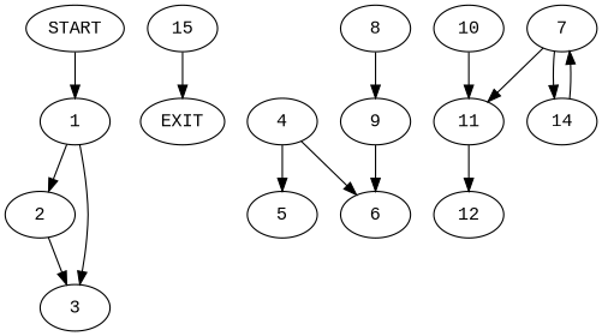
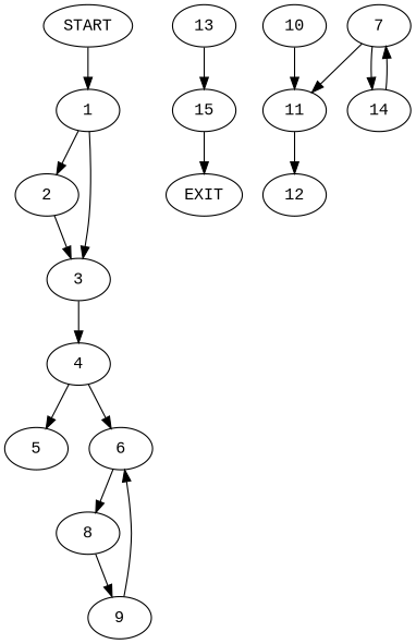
  digraph {
    fontname="Liberation Mono"
    node [fontname="Liberation Mono"]
    edge [fontname="Liberation Mono"]
    n1 [label=START]
    1
    2
    3
    n5 [label=EXIT]
    4
    5
    6
    8
    7
    11
    14
    9
    12
    10
+   13
    15
    n1 -> 1
    1 -> 2
    1 -> 3
    2 -> 3
+   3 -> 4
    4 -> 5
    4 -> 6
+   6 -> 8
    8 -> 9
    7 -> 11
    7 -> 14
    11 -> 12
    14 -> 7
    9 -> 6
    10 -> 11
+   13 -> 15
    15 -> n5
  }
